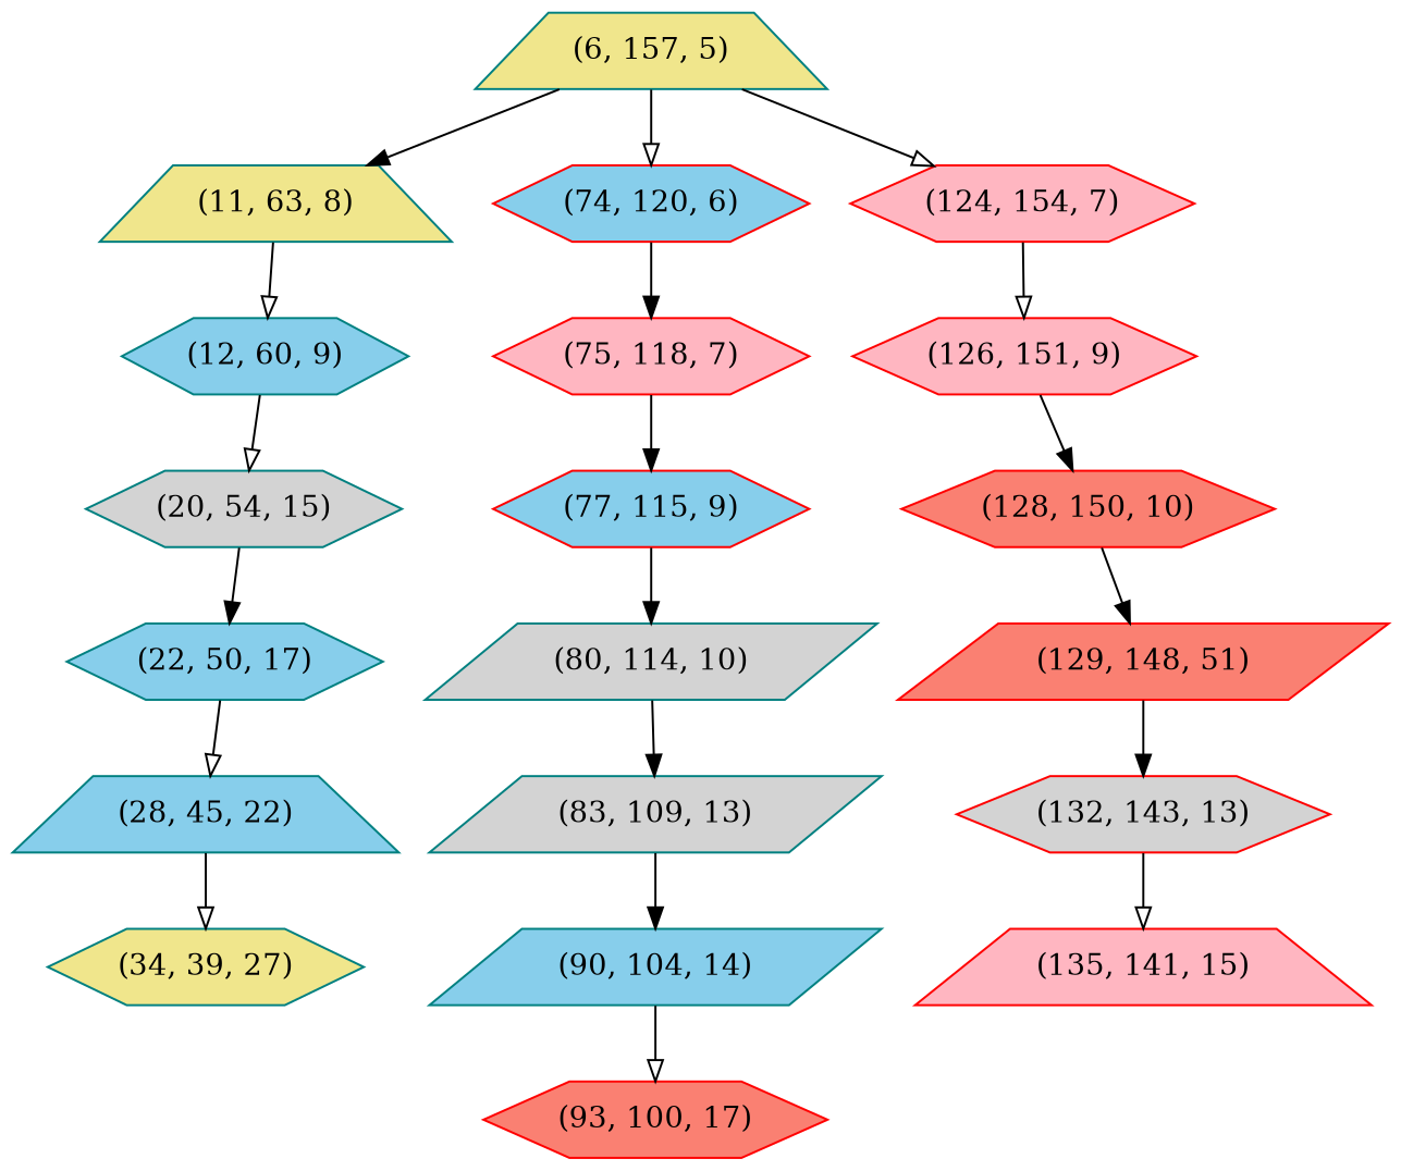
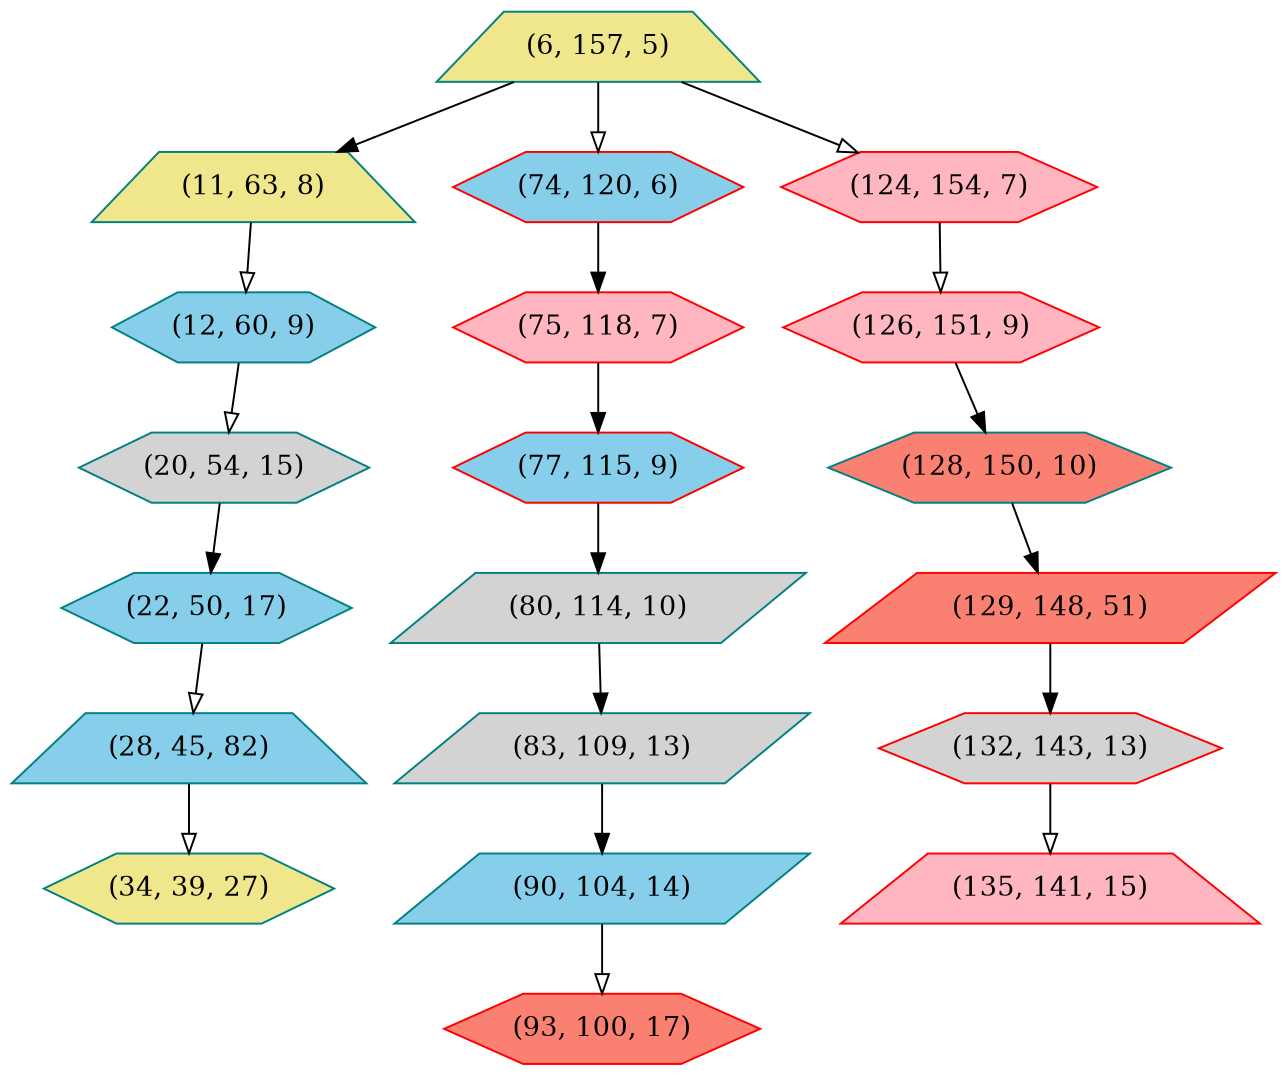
  digraph {
    node [color=teal fillcolor=skyblue shape=hexagon style=filled]
    edge [arrowhead=normal]
    "(6, 157, 5)" [fillcolor=khaki shape=trapezium]
    "(11, 63, 8)" [fillcolor=khaki shape=trapezium]
    "(74, 120, 6)" [color=red]
    "(124, 154, 7)" [color=red fillcolor=lightpink]
    "(12, 60, 9)"
    "(75, 118, 7)" [color=red fillcolor=lightpink]
    "(126, 151, 9)" [color=red fillcolor=lightpink]
    "(20, 54, 15)" [fillcolor=lightgrey]
    "(22, 50, 17)"
-   "(28, 45, 22)" [shape=trapezium]
+   "(28, 45, 22)" [shape=trapezium label="(28, 45, 82)"]
    "(34, 39, 27)" [fillcolor=khaki]
    "(77, 115, 9)" [color=red]
    "(80, 114, 10)" [fillcolor=lightgrey shape=parallelogram]
    "(83, 109, 13)" [fillcolor=lightgrey shape=parallelogram]
    n15 [label="(90, 104, 14)" shape=parallelogram]
    "(93, 100, 17)" [color=red fillcolor=salmon]
-   "(128, 150, 10)" [color=red fillcolor=salmon]
+   "(128, 150, 10)" [fillcolor=salmon]
    n18 [color=red fillcolor=salmon label="(129, 148, 51)" shape=parallelogram]
    "(132, 143, 13)" [color=red fillcolor=lightgrey]
    "(135, 141, 15)" [color=red fillcolor=lightpink shape=trapezium]
    "(6, 157, 5)" -> "(11, 63, 8)"
    "(6, 157, 5)" -> "(74, 120, 6)" [arrowhead=onormal]
    "(6, 157, 5)" -> "(124, 154, 7)" [arrowhead=onormal]
    "(11, 63, 8)" -> "(12, 60, 9)" [arrowhead=onormal]
    "(74, 120, 6)" -> "(75, 118, 7)"
    "(124, 154, 7)" -> "(126, 151, 9)" [arrowhead=onormal]
    "(12, 60, 9)" -> "(20, 54, 15)" [arrowhead=onormal]
    "(75, 118, 7)" -> "(77, 115, 9)"
    "(126, 151, 9)" -> "(128, 150, 10)"
    "(20, 54, 15)" -> "(22, 50, 17)"
    "(22, 50, 17)" -> "(28, 45, 22)" [arrowhead=onormal]
    "(28, 45, 22)" -> "(34, 39, 27)" [arrowhead=onormal]
    "(77, 115, 9)" -> "(80, 114, 10)"
    "(80, 114, 10)" -> "(83, 109, 13)"
    "(83, 109, 13)" -> n15
    n15 -> "(93, 100, 17)" [arrowhead=onormal]
    "(128, 150, 10)" -> n18
    n18 -> "(132, 143, 13)"
    "(132, 143, 13)" -> "(135, 141, 15)" [arrowhead=onormal]
  }
